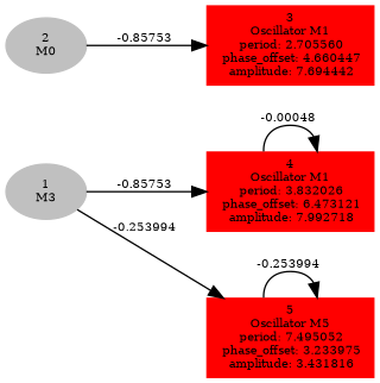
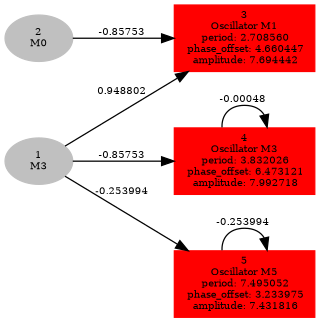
  digraph {
    forcelabels=true
    rankdir=LR
    node [color=red fontsize=8 style=filled shape=box]
    edge [fontsize=8]
    n1 [color=grey label=<1<BR/>M3> shape=""]
-   n2 [label=<3<BR />Oscillator M1<BR /> period: 2.705560<BR /> phase_offset: 4.660447<BR /> amplitude: 7.694442>]
-   n3 [label=<4<BR />Oscillator M1<BR /> period: 3.832026<BR /> phase_offset: 6.473121<BR /> amplitude: 7.992718>]
-   n4 [label=<5<BR />Oscillator M5<BR /> period: 7.495052<BR /> phase_offset: 3.233975<BR /> amplitude: 3.431816>]
+   n2 [label=<3<BR />Oscillator M1<BR /> period: 2.708560<BR /> phase_offset: 4.660447<BR /> amplitude: 7.694442>]
+   n3 [label=<4<BR />Oscillator M3<BR /> period: 3.832026<BR /> phase_offset: 6.473121<BR /> amplitude: 7.992718>]
+   n4 [label=<5<BR />Oscillator M5<BR /> period: 7.495052<BR /> phase_offset: 3.233975<BR /> amplitude: 7.431816>]
    n5 [color=grey label=<2<BR/>M0> shape=""]
+   n1 -> n2 [label="0.948802 "]
    n1 -> n3 [label="-0.85753 "]
    n1 -> n4 [label="-0.253994 "]
    n3 -> n3 [label="-0.00048 "]
    n4 -> n4 [label="-0.253994 "]
    n5 -> n2 [label="-0.85753 "]
  }
